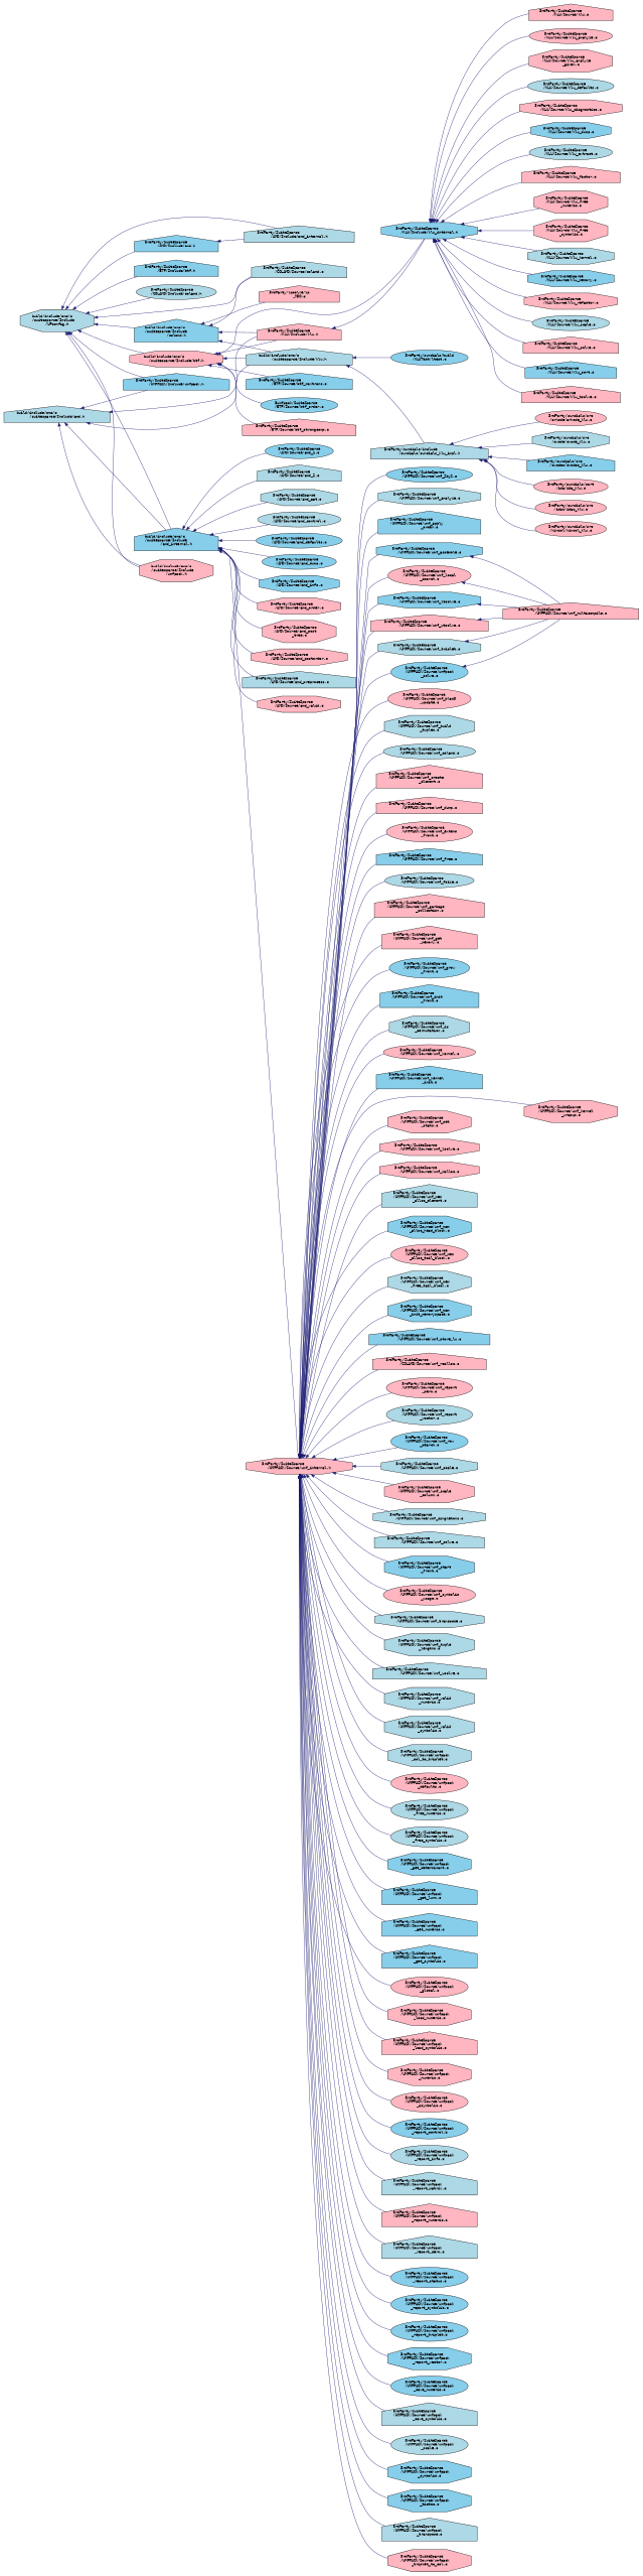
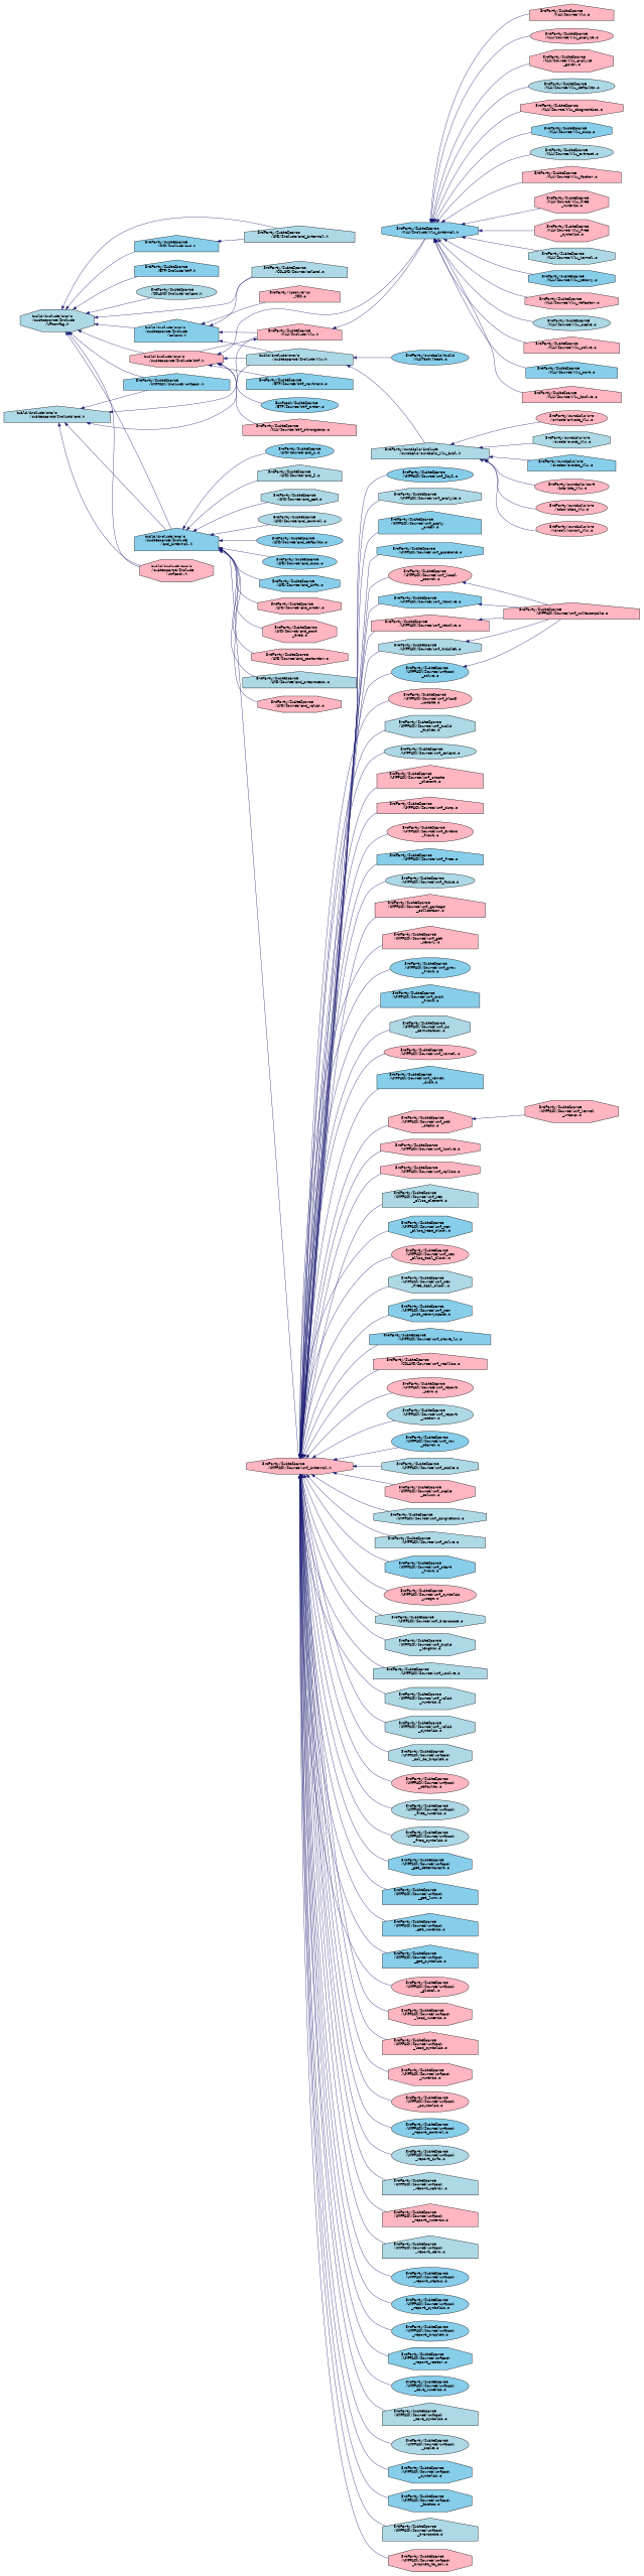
  digraph {
    fontname="DejaVu Sans Mono"
    rankdir=LR
    node [color=black fillcolor=lightpink fontname="DejaVu Sans Mono" fontsize=10 shape=octagon style=filled]
    edge [color=midnightblue dir=back fontname="DejaVu Sans Mono" fontsize=10 labelfontname=Helvetica labelfontsize=10 style=solid]
    n1 [fillcolor=lightblue fontcolor=black height=0.2 label="build/include/omc/c\l/suitesparse/Include\l/UFconfig.h" width=0.4]
    n2 [fillcolor=skyblue height=0.2 label="3rdParty/SuiteSparse\l/AMD/Include/amd.h" shape=house width=0.4]
    n3 [fillcolor=lightblue height=0.2 label="3rdParty/SuiteSparse\l/AMD/Include/amd_internal.h" shape=house width=0.4]
    n4 [fillcolor=skyblue height=0.2 label="3rdParty/SuiteSparse\l/BTF/Include/btf.h" shape=house width=0.4]
    n5 [fillcolor=lightblue height=0.2 label="3rdParty/SuiteSparse\l/COLAMD/Include/colamd.h" shape=ellipse width=0.4]
    n6 [fillcolor=lightblue height=0.2 label="3rdParty/SuiteSparse\l/COLAMD/Source/colamd.c" shape=house width=0.4]
    n7 [fillcolor=skyblue height=0.2 label="3rdParty/SuiteSparse\l/UMFPACK/Include/umfpack.h" shape=house width=0.4]
    n8 [fillcolor=skyblue height=0.2 label="build/include/omc/c\l/suitesparse/Include\l/amd_internal.h" shape=house width=0.4]
    n9 [height=0.2 label="build/include/omc/c\l/suitesparse/Include\l/umfpack.h" width=0.4]
    n10 [height=0.2 label="build/include/omc/c\l/suitesparse/Include/btf.h" width=0.4]
    n11 [fillcolor=skyblue height=0.2 label="build/include/omc/c\l/suitesparse/Include\l/colamd.h" shape=house width=0.4]
    n12 [fillcolor=lightblue height=0.2 label="build/include/omc/c\l/suitesparse/Include/amd.h" shape=house width=0.4]
    n13 [height=0.2 label="3rdParty/SuiteSparse\l/KLU/Include/klu.h" shape=house width=0.4]
    n14 [fillcolor=lightblue height=0.2 label="build/include/omc/c\l/suitesparse/Include/klu.h" shape=house width=0.4]
    n15 [fillcolor=skyblue height=0.2 label="3rdParty/SuiteSparse\l/AMD/Source/amd_1.c" shape=ellipse width=0.4]
    n16 [fillcolor=lightblue height=0.2 label="3rdParty/SuiteSparse\l/AMD/Source/amd_2.c" shape=house width=0.4]
    n17 [fillcolor=lightblue height=0.2 label="3rdParty/SuiteSparse\l/AMD/Source/amd_aat.c" width=0.4]
    n18 [fillcolor=lightblue height=0.2 label="3rdParty/SuiteSparse\l/AMD/Source/amd_control.c" shape=ellipse width=0.4]
    n19 [fillcolor=skyblue height=0.2 label="3rdParty/SuiteSparse\l/AMD/Source/amd_defaults.c" shape=ellipse width=0.4]
    n20 [fillcolor=skyblue height=0.2 label="3rdParty/SuiteSparse\l/AMD/Source/amd_dump.c" shape=ellipse width=0.4]
    n21 [fillcolor=skyblue height=0.2 label="3rdParty/SuiteSparse\l/AMD/Source/amd_info.c" width=0.4]
    n22 [height=0.2 label="3rdParty/SuiteSparse\l/AMD/Source/amd_order.c" width=0.4]
    n23 [height=0.2 label="3rdParty/SuiteSparse\l/AMD/Source/amd_post\l_tree.c" width=0.4]
    n24 [height=0.2 label="3rdParty/SuiteSparse\l/AMD/Source/amd_postorder.c" width=0.4]
    n25 [fillcolor=lightblue height=0.2 label="3rdParty/SuiteSparse\l/AMD/Source/amd_preprocess.c" shape=house width=0.4]
    n26 [height=0.2 label="3rdParty/SuiteSparse\l/AMD/Source/amd_valid.c" width=0.4]
    n27 [height=0.2 label="3rdParty/SuiteSparse\l/UMFPACK/Source/umf_internal.h" width=0.4]
    n28 [fillcolor=skyblue height=0.2 label="3rdParty/SuiteSparse\l/KLU/Include/klu_internal.h" width=0.4]
    n29 [fillcolor=skyblue height=0.2 label="3rdParty/SuiteSparse\l/BTF/Source/btf_maxtrans.c" shape=house width=0.4]
    n30 [fillcolor=skyblue height=0.2 label="3umfpack/SuiteSparse\l/BTF/Source/btf_order.c" shape=ellipse width=0.4]
-   n31 [height=0.2 label="3rdParty/SuiteSparse\l/BTF/Source/btf_strongcomp.c" shape=house width=0.4]
+   n31 [height=0.2 label="3rdParty/SuiteSparse\l/KLU/Source/btf_strongcomp.c" shape=house width=0.4]
    n32 [height=0.2 label="3rdParty/lpsolve/lp\l_MDO.c" shape=house width=0.4]
    n33 [fillcolor=skyblue height=0.2 label="3rdParty/sundials/build\l/KLUTest/ltest.c" shape=ellipse width=0.4]
    n34 [fillcolor=lightblue height=0.2 label="3rdParty/sundials/include\l/sundials/sundials_klu_impl.h" shape=house width=0.4]
    n35 [height=0.2 label="3rdParty/SuiteSparse\l/KLU/Source/klu.c" shape=house width=0.4]
    n36 [height=0.2 label="3rdParty/SuiteSparse\l/KLU/Source/klu_analyze.c" shape=ellipse width=0.4]
    n37 [height=0.2 label="3rdParty/SuiteSparse\l/KLU/Source/klu_analyze\l_given.c" width=0.4]
    n38 [fillcolor=lightblue height=0.2 label="3rdParty/SuiteSparse\l/KLU/Source/klu_defaults.c" shape=ellipse width=0.4]
    n39 [height=0.2 label="3rdParty/SuiteSparse\l/KLU/Source/klu_diagnostics.c" width=0.4]
    n40 [fillcolor=skyblue height=0.2 label="3rdParty/SuiteSparse\l/KLU/Source/klu_dump.c" width=0.4]
    n41 [fillcolor=lightblue height=0.2 label="3rdParty/SuiteSparse\l/KLU/Source/klu_extract.c" shape=ellipse width=0.4]
    n42 [height=0.2 label="3rdParty/SuiteSparse\l/KLU/Source/klu_factor.c" shape=house width=0.4]
    n43 [height=0.2 label="3rdParty/SuiteSparse\l/KLU/Source/klu_free\l_numeric.c" width=0.4]
    n44 [height=0.2 label="3rdParty/SuiteSparse\l/KLU/Source/klu_free\l_symbolic.c" width=0.4]
    n45 [fillcolor=lightblue height=0.2 label="3rdParty/SuiteSparse\l/KLU/Source/klu_kernel.c" width=0.4]
    n46 [fillcolor=skyblue height=0.2 label="3rdParty/SuiteSparse\l/KLU/Source/klu_memory.c" width=0.4]
    n47 [height=0.2 label="3rdParty/SuiteSparse\l/KLU/Source/klu_refactor.c" width=0.4]
    n48 [fillcolor=lightblue height=0.2 label="3rdParty/SuiteSparse\l/KLU/Source/klu_scale.c" shape=ellipse width=0.4]
    n49 [height=0.2 label="3rdParty/SuiteSparse\l/KLU/Source/klu_solve.c" shape=house width=0.4]
    n50 [fillcolor=skyblue height=0.2 label="3rdParty/SuiteSparse\l/KLU/Source/klu_sort.c" shape=house width=0.4]
    n51 [height=0.2 label="3rdParty/SuiteSparse\l/KLU/Source/klu_tsolve.c" shape=house width=0.4]
    n52 [fillcolor=skyblue height=0.2 label="3rdParty/SuiteSparse\l/UMFPACK/Source/umf_2by2.c" shape=ellipse width=0.4]
    n53 [fillcolor=lightblue height=0.2 label="3rdParty/SuiteSparse\l/UMFPACK/Source/umf_analyze.c" width=0.4]
    n54 [fillcolor=skyblue height=0.2 label="3rdParty/SuiteSparse\l/UMFPACK/Source/umf_apply\l_order.c" shape=house width=0.4]
    n55 [fillcolor=skyblue height=0.2 label="3rdParty/SuiteSparse\l/UMFPACK/Source/umf_assemble.c" width=0.4]
    n56 [height=0.2 label="3rdParty/SuiteSparse\l/UMFPACK/Source/umf_blas3\l_update.c" shape=ellipse width=0.4]
    n57 [fillcolor=lightblue height=0.2 label="3rdParty/SuiteSparse\l/UMFPACK/Source/umf_build\l_tuples.c" width=0.4]
    n58 [fillcolor=lightblue height=0.2 label="3rdParty/SuiteSparse\l/UMFPACK/Source/umf_colamd.c" shape=ellipse width=0.4]
    n59 [height=0.2 label="3rdParty/SuiteSparse\l/UMFPACK/Source/umf_create\l_element.c" shape=house width=0.4]
    n60 [height=0.2 label="3rdParty/SuiteSparse\l/UMFPACK/Source/umf_dump.c" shape=house width=0.4]
    n61 [height=0.2 label="3rdParty/SuiteSparse\l/UMFPACK/Source/umf_extend\l_front.c" shape=ellipse width=0.4]
    n62 [fillcolor=skyblue height=0.2 label="3rdParty/SuiteSparse\l/UMFPACK/Source/umf_free.c" shape=house width=0.4]
    n63 [fillcolor=lightblue height=0.2 label="3rdParty/SuiteSparse\l/UMFPACK/Source/umf_fsize.c" shape=ellipse width=0.4]
    n64 [height=0.2 label="3rdParty/SuiteSparse\l/UMFPACK/Source/umf_garbage\l_collection.c" shape=house width=0.4]
    n65 [height=0.2 label="3rdParty/SuiteSparse\l/UMFPACK/Source/umf_get\l_memory.c" shape=house width=0.4]
    n66 [fillcolor=skyblue height=0.2 label="3rdParty/SuiteSparse\l/UMFPACK/Source/umf_grow\l_front.c" shape=ellipse width=0.4]
    n67 [fillcolor=skyblue height=0.2 label="3rdParty/SuiteSparse\l/UMFPACK/Source/umf_init\l_front.c" shape=house width=0.4]
    n68 [fillcolor=lightblue height=0.2 label="3rdParty/SuiteSparse\l/UMFPACK/Source/umf_is\l_permutation.c" width=0.4]
    n69 [height=0.2 label="3rdParty/SuiteSparse\l/UMFPACK/Source/umf_kernel.c" shape=ellipse width=0.4]
    n70 [fillcolor=skyblue height=0.2 label="3rdParty/SuiteSparse\l/UMFPACK/Source/umf_kernel\l_init.c" shape=house width=0.4]
    n71 [height=0.2 label="3rdParty/SuiteSparse\l/UMFPACK/Source/umf_kernel\l_wrapup.c" width=0.4]
    n72 [height=0.2 label="3rdParty/SuiteSparse\l/UMFPACK/Source/umf_local\l_search.c" shape=ellipse width=0.4]
    n73 [height=0.2 label="3rdParty/SuiteSparse\l/UMFPACK/Source/umf_lsolve.c" width=0.4]
    n74 [fillcolor=skyblue height=0.2 label="3rdParty/SuiteSparse\l/UMFPACK/Source/umf_ltsolve.c" width=0.4]
    n75 [height=0.2 label="3rdParty/SuiteSparse\l/UMFPACK/Source/umf_malloc.c" width=0.4]
    n76 [fillcolor=lightblue height=0.2 label="3rdParty/SuiteSparse\l/UMFPACK/Source/umf_mem\l_alloc_element.c" shape=house width=0.4]
    n77 [fillcolor=skyblue height=0.2 label="3rdParty/SuiteSparse\l/UMFPACK/Source/umf_mem\l_alloc_head_block.c" width=0.4]
    n78 [height=0.2 label="3rdParty/SuiteSparse\l/UMFPACK/Source/umf_mem\l_alloc_tail_block.c" shape=ellipse width=0.4]
    n79 [fillcolor=lightblue height=0.2 label="3rdParty/SuiteSparse\l/UMFPACK/Source/umf_mem\l_free_tail_block.c" width=0.4]
    n80 [fillcolor=skyblue height=0.2 label="3rdParty/SuiteSparse\l/UMFPACK/Source/umf_mem\l_init_memoryspace.c" width=0.4]
    n81 [height=0.2 label="3rdParty/SuiteSparse\l/UMFPACK/Source/umf_utsolve.c" shape=house width=0.4]
    n82 [fillcolor=lightblue height=0.2 label="3rdParty/SuiteSparse\l/UMFPACK/Source/umf_triplet.c" width=0.4]
    n83 [fillcolor=skyblue height=0.2 label="3rdParty/SuiteSparse\l/UMFPACK/Source/umf_store_lu.c" shape=house width=0.4]
    n84 [fillcolor=skyblue height=0.2 label="3rdParty/SuiteSparse\l/UMFPACK/Source/umfpack\l_solve.c" shape=ellipse width=0.4]
    n85 [height=0.2 label="3rdParty/SuiteSparse\l/COLAMD/Source/umf_realloc.c" shape=house width=0.4]
    n86 [height=0.2 label="3rdParty/SuiteSparse\l/UMFPACK/Source/umf_report\l_perm.c" shape=ellipse width=0.4]
    n87 [fillcolor=lightblue height=0.2 label="3rdParty/SuiteSparse\l/UMFPACK/Source/umf_report\l_vector.c" shape=ellipse width=0.4]
    n88 [fillcolor=skyblue height=0.2 label="3rdParty/SuiteSparse\l/UMFPACK/Source/umf_row\l_search.c" shape=ellipse width=0.4]
    n89 [fillcolor=lightblue height=0.2 label="3rdParty/SuiteSparse\l/UMFPACK/Source/umf_scale.c" width=0.4]
    n90 [height=0.2 label="3rdParty/SuiteSparse\l/UMFPACK/Source/umf_scale\l_column.c" width=0.4]
    n91 [height=0.2 label="3rdParty/SuiteSparse\l/UMFPACK/Source/umf_set\l_stats.c" width=0.4]
    n92 [fillcolor=lightblue height=0.2 label="3rdParty/SuiteSparse\l/UMFPACK/Source/umf_singletons.c" width=0.4]
    n93 [fillcolor=lightblue height=0.2 label="3rdParty/SuiteSparse\l/UMFPACK/Source/umf_solve.c" shape=house width=0.4]
    n94 [fillcolor=skyblue height=0.2 label="3rdParty/SuiteSparse\l/UMFPACK/Source/umf_start\l_front.c" width=0.4]
    n95 [height=0.2 label="3rdParty/SuiteSparse\l/UMFPACK/Source/umf_symbolic\l_usage.c" shape=ellipse width=0.4]
    n96 [fillcolor=lightblue height=0.2 label="3rdParty/SuiteSparse\l/UMFPACK/Source/umf_transpose.c" width=0.4]
    n97 [fillcolor=lightblue height=0.2 label="3rdParty/SuiteSparse\l/UMFPACK/Source/umf_tuple\l_lengths.c" width=0.4]
    n98 [fillcolor=lightblue height=0.2 label="3rdParty/SuiteSparse\l/UMFPACK/Source/umf_usolve.c" shape=house width=0.4]
    n99 [fillcolor=lightblue height=0.2 label="3rdParty/SuiteSparse\l/UMFPACK/Source/umf_valid\l_numeric.c" width=0.4]
    n100 [fillcolor=lightblue height=0.2 label="3rdParty/SuiteSparse\l/UMFPACK/Source/umf_valid\l_symbolic.c" width=0.4]
    n101 [fillcolor=lightblue height=0.2 label="3rdParty/SuiteSparse\l/UMFPACK/Source/umfpack\l_col_to_triplet.c" width=0.4]
    n102 [height=0.2 label="3rdParty/SuiteSparse\l/UMFPACK/Source/umfpack\l_defaults.c" shape=ellipse width=0.4]
    n103 [fillcolor=lightblue height=0.2 label="3rdParty/SuiteSparse\l/UMFPACK/Source/umfpack\l_free_numeric.c" shape=ellipse width=0.4]
    n104 [fillcolor=lightblue height=0.2 label="3rdParty/SuiteSparse\l/UMFPACK/Source/umfpack\l_free_symbolic.c" shape=ellipse width=0.4]
    n105 [fillcolor=skyblue height=0.2 label="3rdParty/SuiteSparse\l/UMFPACK/Source/umfpack\l_get_determinant.c" width=0.4]
    n106 [fillcolor=skyblue height=0.2 label="3rdParty/SuiteSparse\l/UMFPACK/Source/umfpack\l_get_lunz.c" shape=house width=0.4]
    n107 [fillcolor=skyblue height=0.2 label="3rdParty/SuiteSparse\l/UMFPACK/Source/umfpack\l_get_numeric.c" shape=house width=0.4]
    n108 [fillcolor=skyblue height=0.2 label="3rdParty/SuiteSparse\l/UMFPACK/Source/umfpack\l_get_symbolic.c" shape=house width=0.4]
    n109 [height=0.2 label="3rdParty/SuiteSparse\l/UMFPACK/Source/umfpack\l_global.c" shape=ellipse width=0.4]
    n110 [height=0.2 label="3rdParty/SuiteSparse\l/UMFPACK/Source/umfpack\l_load_numeric.c" width=0.4]
    n111 [height=0.2 label="3rdParty/SuiteSparse\l/UMFPACK/Source/umfpack\l_load_symbolic.c" shape=house width=0.4]
    n112 [height=0.2 label="3rdParty/SuiteSparse\l/UMFPACK/Source/umfpack\l_numeric.c" width=0.4]
    n113 [height=0.2 label="3rdParty/SuiteSparse\l/UMFPACK/Source/umfpack\l_qsymbolic.c" shape=ellipse width=0.4]
    n114 [fillcolor=skyblue height=0.2 label="3rdParty/SuiteSparse\l/UMFPACK/Source/umfpack\l_report_control.c" shape=ellipse width=0.4]
    n115 [fillcolor=lightblue height=0.2 label="3rdParty/SuiteSparse\l/UMFPACK/Source/umfpack\l_report_info.c" shape=ellipse width=0.4]
    n116 [fillcolor=lightblue height=0.2 label="3rdParty/SuiteSparse\l/UMFPACK/Source/umfpack\l_report_matrix.c" shape=house width=0.4]
    n117 [height=0.2 label="3rdParty/SuiteSparse\l/UMFPACK/Source/umfpack\l_report_numeric.c" shape=house width=0.4]
    n118 [fillcolor=lightblue height=0.2 label="3rdParty/SuiteSparse\l/UMFPACK/Source/umfpack\l_report_perm.c" shape=house width=0.4]
    n119 [fillcolor=skyblue height=0.2 label="3rdParty/SuiteSparse\l/UMFPACK/Source/umfpack\l_report_status.c" shape=ellipse width=0.4]
    n120 [fillcolor=skyblue height=0.2 label="3rdParty/SuiteSparse\l/UMFPACK/Source/umfpack\l_report_symbolic.c" shape=ellipse width=0.4]
    n121 [fillcolor=skyblue height=0.2 label="3rdParty/SuiteSparse\l/UMFPACK/Source/umfpack\l_report_triplet.c" shape=ellipse width=0.4]
    n122 [fillcolor=skyblue height=0.2 label="3rdParty/SuiteSparse\l/UMFPACK/Source/umfpack\l_report_vector.c" width=0.4]
    n123 [fillcolor=skyblue height=0.2 label="3rdParty/SuiteSparse\l/UMFPACK/Source/umfpack\l_save_numeric.c" shape=ellipse width=0.4]
    n124 [fillcolor=lightblue height=0.2 label="3rdParty/SuiteSparse\l/UMFPACK/Source/umfpack\l_save_symbolic.c" shape=house width=0.4]
    n125 [fillcolor=lightblue height=0.2 label="3rdParty/SuiteSparse\l/UMFPACK/Source/umfpack\l_scale.c" shape=ellipse width=0.4]
    n126 [fillcolor=skyblue height=0.2 label="3rdParty/SuiteSparse\l/UMFPACK/Source/umfpack\l_symbolic.c" width=0.4]
    n127 [fillcolor=skyblue height=0.2 label="3rdParty/SuiteSparse\l/UMFPACK/Source/umfpack\l_tictoc.c" width=0.4]
    n128 [fillcolor=lightblue height=0.2 label="3rdParty/SuiteSparse\l/UMFPACK/Source/umfpack\l_transpose.c" shape=house width=0.4]
    n129 [height=0.2 label="3rdParty/SuiteSparse\l/UMFPACK/Source/umfpack\l_triplet_to_col.c" width=0.4]
    n130 [height=0.2 label="3rdParty/SuiteSparse\l/UMFPACK/Source/umf_multicompile.c" shape=house width=0.4]
    n131 [height=0.2 label="3rdParty/sundials/src\l/arkode/arkode_klu.c" shape=ellipse width=0.4]
    n132 [fillcolor=lightblue height=0.2 label="3rdParty/sundials/src\l/cvode/cvode_klu.c" width=0.4]
    n133 [fillcolor=skyblue height=0.2 label="3rdParty/sundials/src\l/cvodes/cvodes_klu.c" shape=house width=0.4]
    n134 [height=0.2 label="3rdParty/sundials/sort\l/ida/ida_klu.c" shape=ellipse width=0.4]
    n135 [height=0.2 label="3rdParty/sundials/src\l/idas/idas_klu.c" shape=ellipse width=0.4]
    n136 [height=0.2 label="3rdParty/sundials/src\l/kinsol/kinsol_klu.c" shape=ellipse width=0.4]
    n1 -> n2
    n1 -> n3
    n1 -> n4
    n1 -> n5
    n1 -> n6
    n1 -> n7
    n1 -> n8
    n1 -> n9
    n1 -> n10
    n1 -> n11
    n2 -> n3
    n8 -> n15
    n8 -> n16
    n8 -> n17
    n8 -> n18
    n8 -> n19
    n8 -> n20
    n8 -> n21
    n8 -> n22
    n8 -> n23
    n8 -> n24
    n8 -> n25
    n8 -> n26
    n8 -> n27
-   n10 -> n13
+   n13 -> n10
    n10 -> n14
    n10 -> n28
    n10 -> n29
    n10 -> n30
    n10 -> n31
    n11 -> n6
    n11 -> n13
    n11 -> n14
    n11 -> n32
    n12 -> n7
    n12 -> n8
    n12 -> n9
    n12 -> n13
    n12 -> n14
    n13 -> n28
    n14 -> n33
    n14 -> n34
    n27 -> n52
    n27 -> n53
    n27 -> n54
    n27 -> n55
    n27 -> n56
    n27 -> n57
    n27 -> n58
    n27 -> n59
    n27 -> n60
    n27 -> n61
    n27 -> n62
    n27 -> n63
    n27 -> n64
    n27 -> n65
    n27 -> n66
    n27 -> n67
    n27 -> n68
    n27 -> n69
    n27 -> n70
-   n27 -> n71
+   n91 -> n71
    n27 -> n72
    n27 -> n73
    n27 -> n74
    n27 -> n75
    n27 -> n76
    n27 -> n77
    n27 -> n78
    n27 -> n79
    n27 -> n80
    n27 -> n81
    n27 -> n82
    n27 -> n83
    n27 -> n84
    n27 -> n85
    n27 -> n86
    n27 -> n87
    n27 -> n88
    n27 -> n89
    n27 -> n90
    n27 -> n91
    n27 -> n92
    n27 -> n93
    n27 -> n94
    n27 -> n95
    n27 -> n96
    n27 -> n97
    n27 -> n98
    n27 -> n99
    n27 -> n100
    n27 -> n101
    n27 -> n102
    n27 -> n103
    n27 -> n104
    n27 -> n105
    n27 -> n106
    n27 -> n107
    n27 -> n108
    n27 -> n109
    n27 -> n110
    n27 -> n111
    n27 -> n112
    n27 -> n113
    n27 -> n114
    n27 -> n115
    n27 -> n116
    n27 -> n117
    n27 -> n118
    n27 -> n119
    n27 -> n120
    n27 -> n121
    n27 -> n122
    n27 -> n123
    n27 -> n124
    n27 -> n125
    n27 -> n126
    n27 -> n127
    n27 -> n128
    n27 -> n129
    n28 -> n35
    n28 -> n36
    n28 -> n37
    n28 -> n38
    n28 -> n39
    n28 -> n40
    n28 -> n41
    n28 -> n42
    n28 -> n43
    n28 -> n44
    n28 -> n45
    n28 -> n46
    n28 -> n47
    n28 -> n48
    n28 -> n49
    n28 -> n50
    n28 -> n51
    n34 -> n131
    n34 -> n132
    n34 -> n133
    n34 -> n134
    n34 -> n135
    n34 -> n136
-   n55 -> n130
    n72 -> n130
    n74 -> n130
    n81 -> n130
    n82 -> n130
    n84 -> n130
  }
